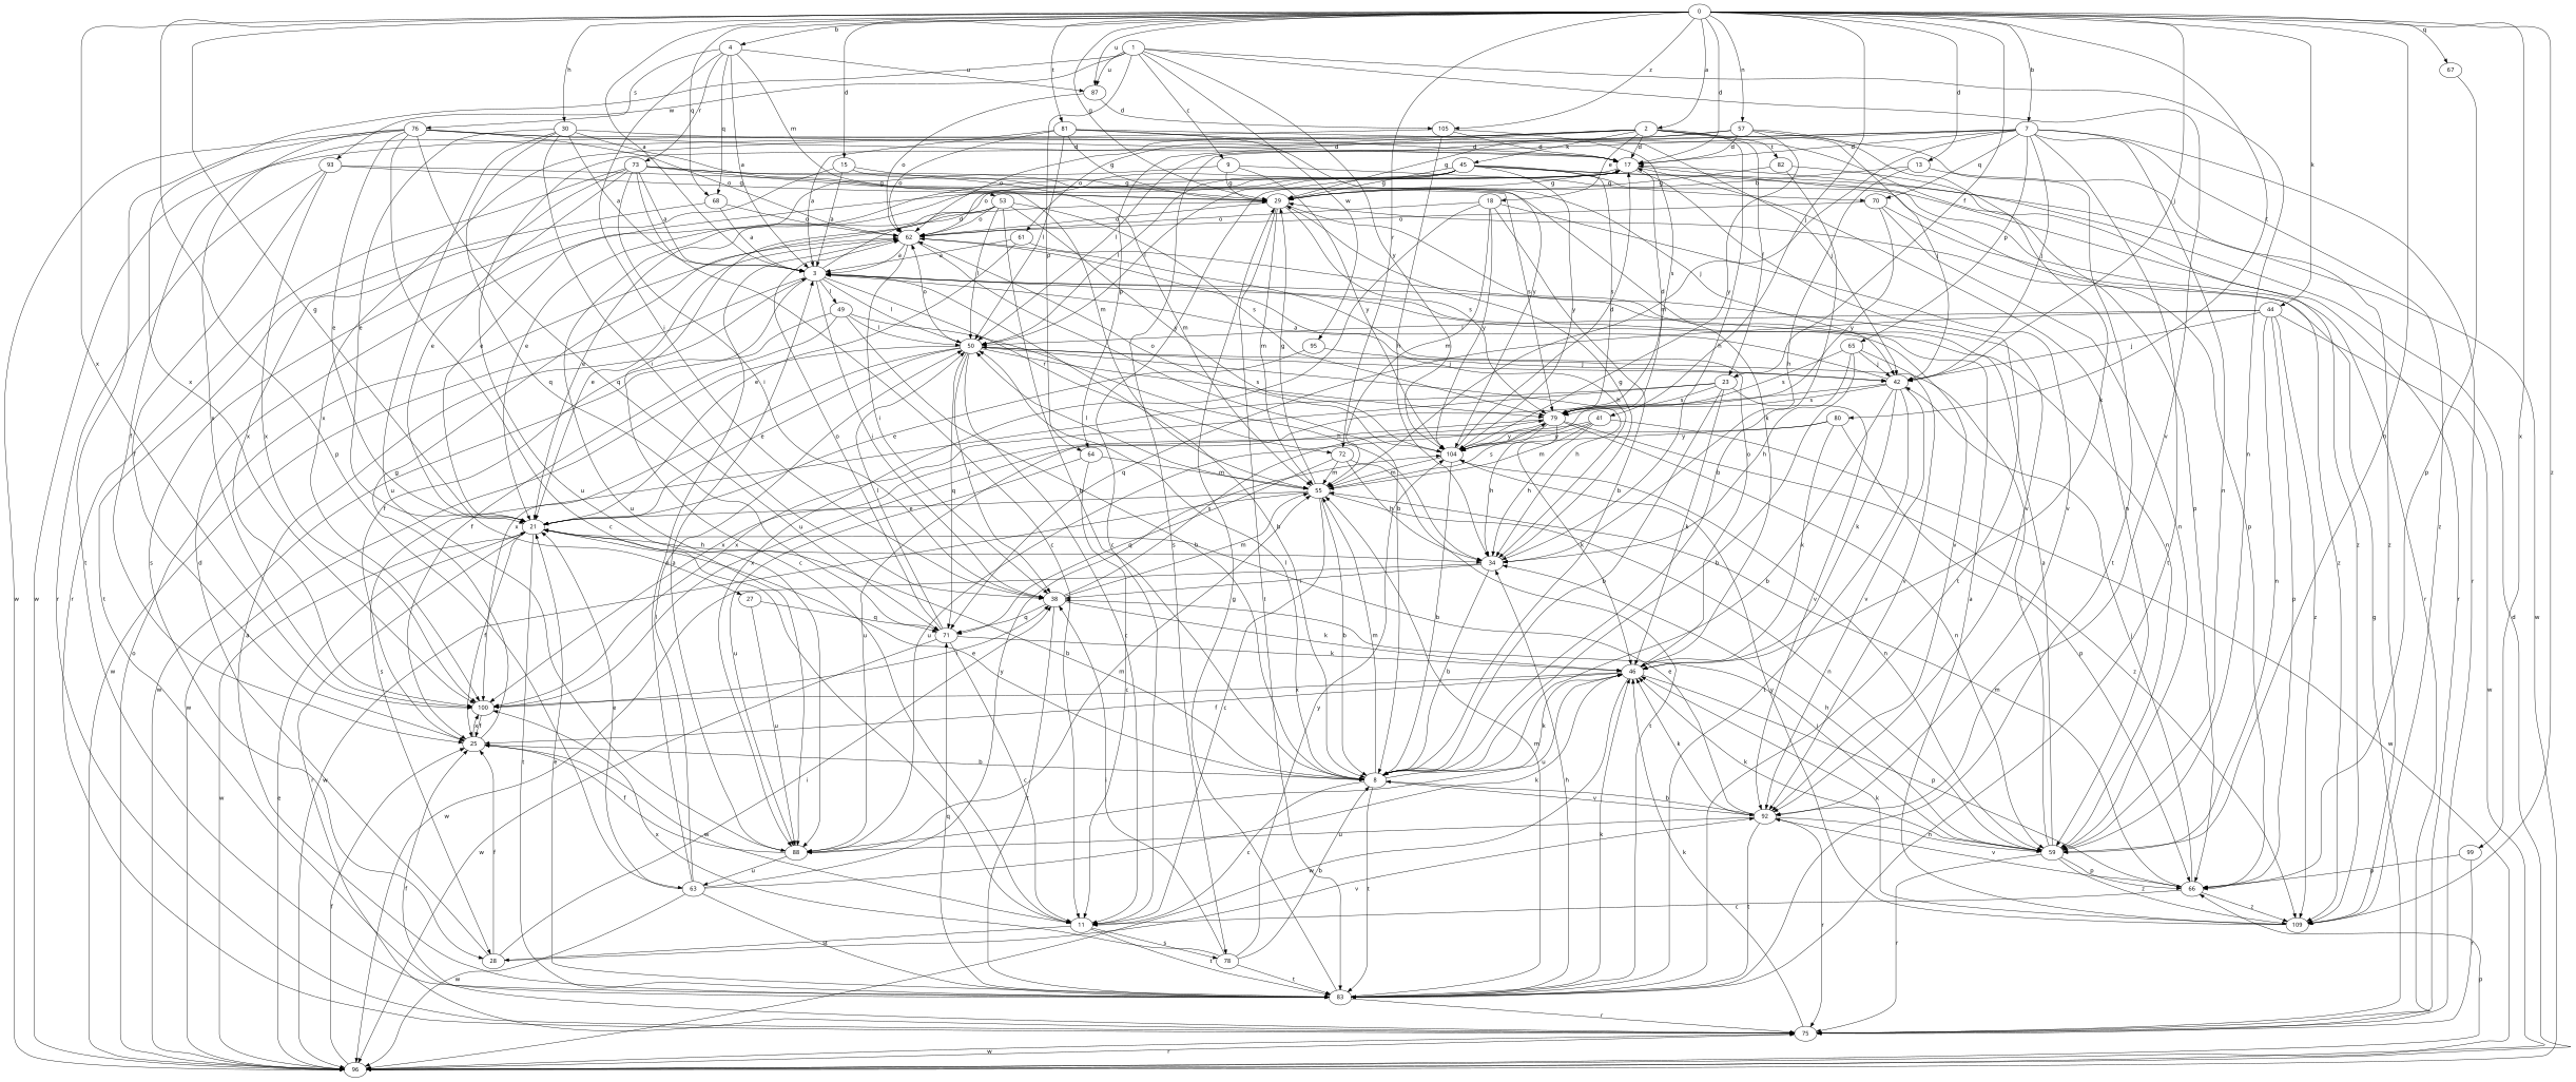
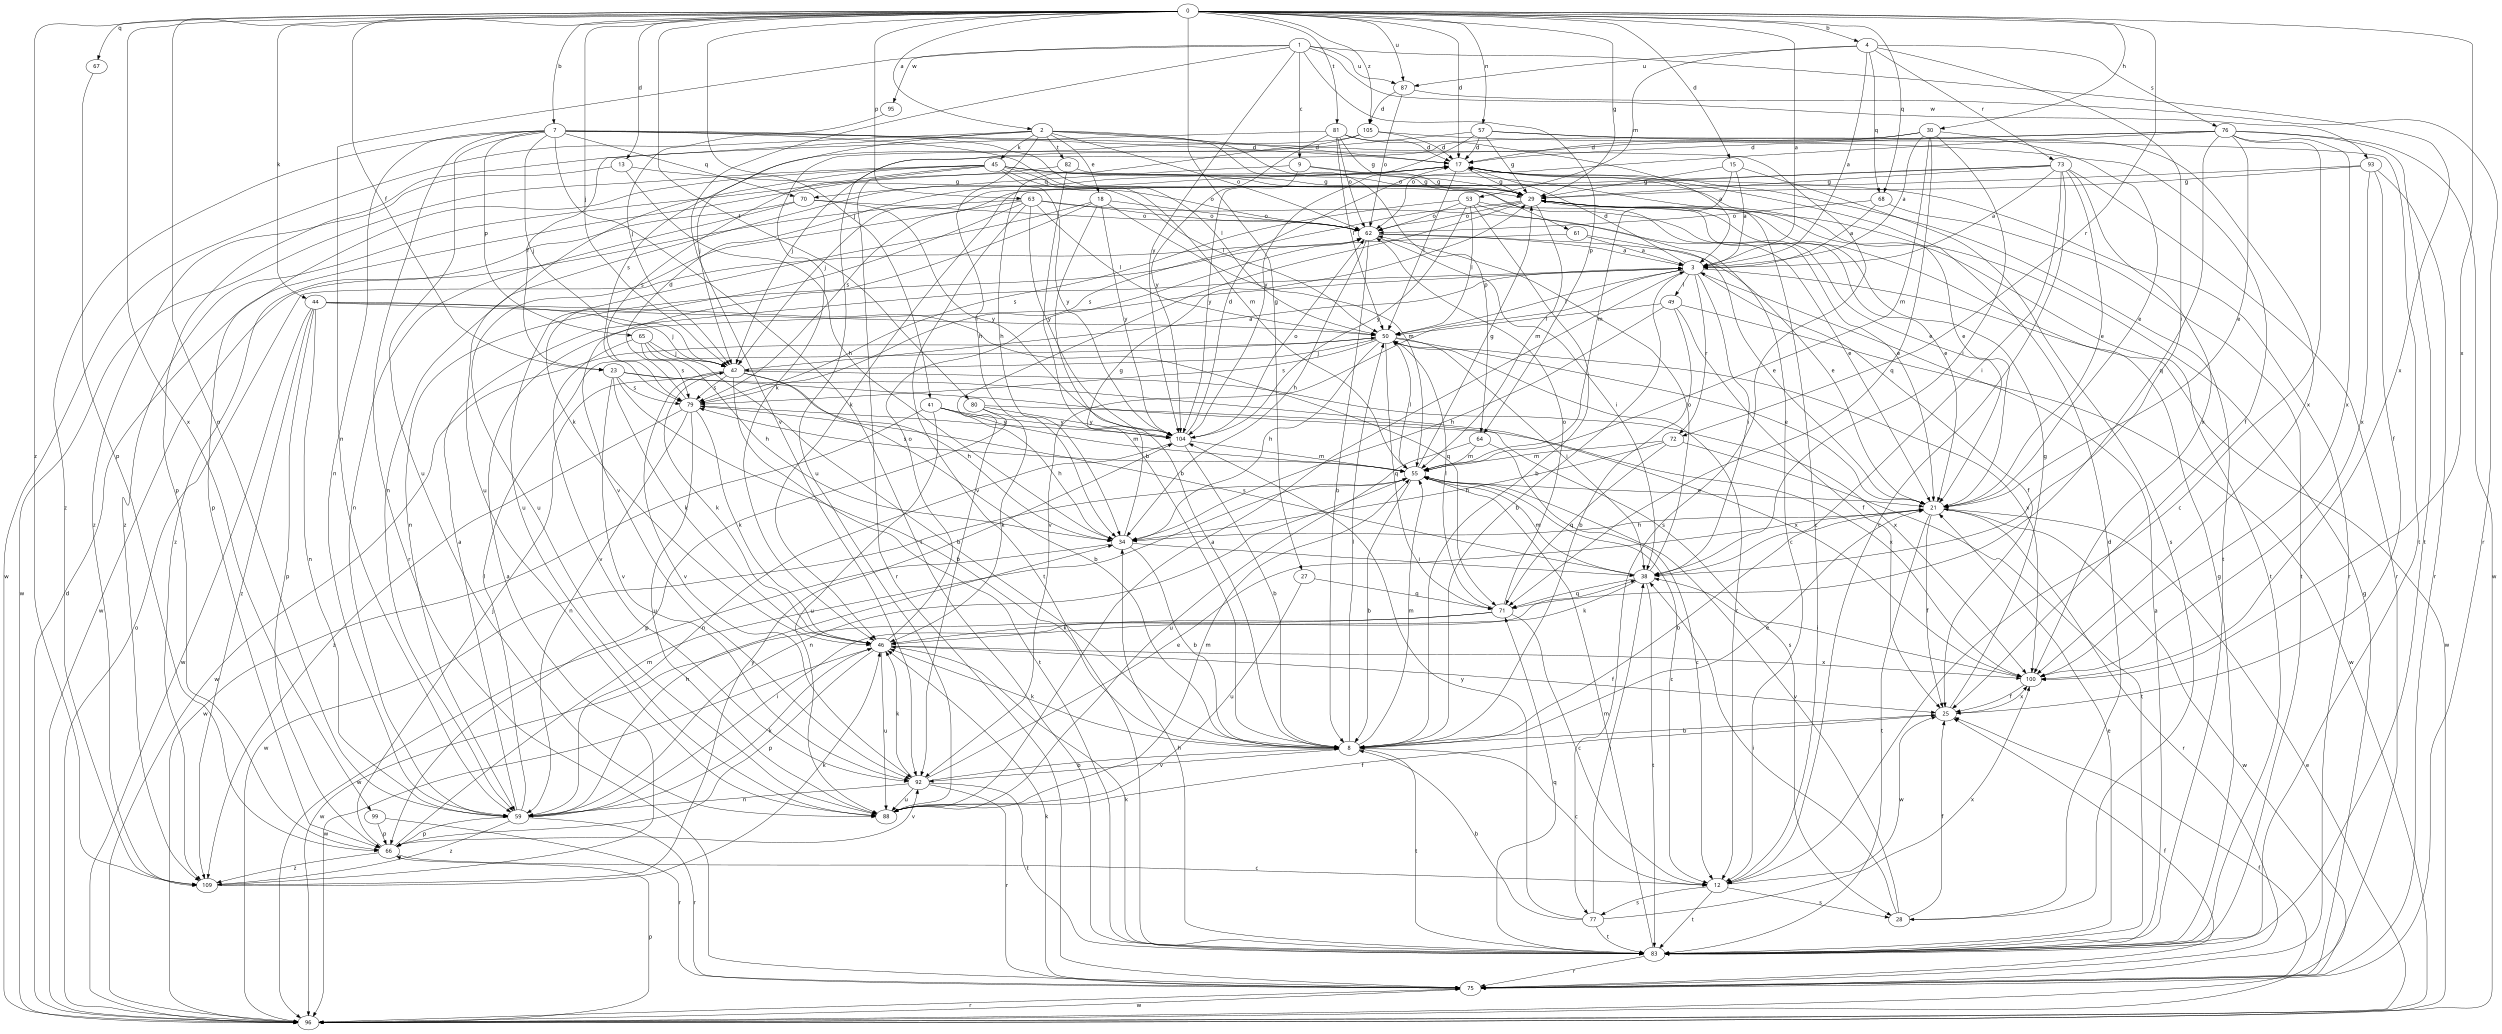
  strict digraph {
    fontname="Noto Sans"
    node [fontname="Noto Sans"]
    edge [fontname="Noto Sans"]
    0
    2
    3
    4
    7
    13
    15
    17
    23
    27
    29
    30
    41
    42
    44
    57
    59
    63
    67
    68
    72
    80
    81
    87
    99
    100
    105
    109
    64
    18
    34
    45
    61
    62
    82
    96
    92
    8
    25
    38
    49
    50
    53
    73
    76
    55
    65
    70
    75
-   77 [label=78]
+   77
    83
    88
    n53 [label=28]
-   12 [label=11]
+   12
    46
    79
    71
    21
    104
    66
    1
    9
    93
    95
    0 -> 2 [label=a]
    0 -> 3 [label=a]
    0 -> 4 [label=b]
    0 -> 7 [label=b]
    0 -> 13 [label=d]
    0 -> 15 [label=d]
    0 -> 17 [label=d]
    0 -> 23 [label=f]
    0 -> 27 [label=g]
    0 -> 29 [label=g]
    0 -> 30 [label=h]
    0 -> 41 [label=j]
    0 -> 42 [label=j]
    0 -> 44 [label=k]
    0 -> 57 [label=n]
    0 -> 59 [label=n]
    0 -> 63 [label=p]
    0 -> 67 [label=q]
    0 -> 68 [label=q]
    0 -> 72 [label=r]
    0 -> 80 [label=t]
    0 -> 81 [label=t]
    0 -> 87 [label=u]
    0 -> 99 [label=x]
    0 -> 100 [label=x]
    0 -> 105 [label=z]
    0 -> 109 [label=z]
    2 -> 17 [label=d]
    2 -> 23 [label=f]
    2 -> 42 [label=j]
    2 -> 64 [label=p]
    2 -> 18 [label=e]
    2 -> 34 [label=h]
    2 -> 45 [label=k]
    2 -> 61 [label=o]
    2 -> 62 [label=o]
    2 -> 82 [label=t]
    2 -> 96 [label=w]
    3 -> 17 [label=d]
    3 -> 72 [label=r]
    3 -> 96 [label=w]
    3 -> 92 [label=v]
    3 -> 8 [label=b]
    3 -> 25 [label=f]
    3 -> 38 [label=i]
    3 -> 49 [label=l]
    3 -> 50 [label=l]
    4 -> 3 [label=a]
    4 -> 68 [label=q]
    4 -> 87 [label=u]
    4 -> 38 [label=i]
    4 -> 53 [label=m]
    4 -> 73 [label=r]
    4 -> 76 [label=s]
    7 -> 17 [label=d]
    7 -> 42 [label=j]
    7 -> 59 [label=n]
    7 -> 109 [label=z]
    7 -> 50 [label=l]
    7 -> 55 [label=m]
    7 -> 65 [label=p]
    7 -> 70 [label=q]
    7 -> 75 [label=r]
    7 -> 77 [label=s]
    7 -> 83 [label=t]
    7 -> 88 [label=u]
-   13 -> 29 [label=b]
+   13 -> 29 [label=g]
    13 -> 109 [label=z]
    13 -> 34 [label=h]
    15 -> 3 [label=a]
    15 -> 29 [label=g]
    15 -> 55 [label=m]
    15 -> n53 [label=s]
    17 -> 29 [label=g]
    17 -> 59 [label=n]
    17 -> 50 [label=l]
    17 -> 75 [label=r]
    17 -> 83 [label=t]
    17 -> 12 [label=c]
    23 -> 100 [label=x]
    23 -> 92 [label=v]
    23 -> 8 [label=b]
    23 -> n53 [label=s]
    23 -> 46 [label=k]
    23 -> 79 [label=s]
    27 -> 88 [label=u]
    27 -> 71 [label=q]
    29 -> 62 [label=o]
    29 -> 92 [label=v]
    29 -> 55 [label=m]
    29 -> 83 [label=t]
    29 -> 79 [label=s]
-   95 -> 21 [label=e]
+   29 -> 21 [label=e]
    30 -> 3 [label=a]
    30 -> 17 [label=d]
    30 -> 38 [label=i]
    30 -> 55 [label=m]
    30 -> 88 [label=u]
    30 -> 71 [label=q]
    30 -> 21 [label=e]
    41 -> 34 [label=h]
    41 -> 96 [label=w]
    41 -> 55 [label=m]
    41 -> 88 [label=u]
    41 -> 104 [label=y]
    42 -> 3 [label=a]
    42 -> 100 [label=x]
    42 -> 92 [label=v]
    42 -> 8 [label=b]
    42 -> 83 [label=t]
    42 -> 46 [label=k]
    42 -> 79 [label=s]
    44 -> 42 [label=j]
    44 -> 59 [label=n]
    44 -> 109 [label=z]
    44 -> 96 [label=w]
    44 -> 50 [label=l]
    44 -> 71 [label=q]
    44 -> 66 [label=p]
    57 -> 17 [label=d]
    57 -> 29 [label=g]
    57 -> 100 [label=x]
    57 -> 83 [label=t]
    57 -> 46 [label=k]
    57 -> 104 [label=y]
    59 -> 3 [label=a]
    59 -> 109 [label=z]
    59 -> 34 [label=h]
    59 -> 38 [label=i]
    59 -> 50 [label=l]
    59 -> 75 [label=r]
    59 -> 46 [label=k]
    59 -> 66 [label=p]
    63 -> 62 [label=o]
    63 -> 96 [label=w]
    63 -> 50 [label=l]
    63 -> 83 [label=t]
-   88 -> 63 [label=u]
+   63 -> 88 [label=u]
    63 -> 46 [label=k]
    63 -> 21 [label=e]
    63 -> 104 [label=y]
    67 -> 66 [label=p]
    68 -> 3 [label=a]
    68 -> 62 [label=o]
    68 -> 83 [label=t]
    72 -> 34 [label=h]
    72 -> 55 [label=m]
    72 -> 83 [label=t]
    72 -> 71 [label=q]
    80 -> 100 [label=x]
    80 -> 46 [label=k]
    80 -> 104 [label=y]
    80 -> 66 [label=p]
    81 -> 3 [label=a]
    81 -> 17 [label=d]
    81 -> 29 [label=g]
    81 -> 62 [label=o]
    81 -> 50 [label=l]
    81 -> 104 [label=y]
    81 -> 66 [label=p]
    87 -> 105 [label=d]
    87 -> 62 [label=o]
+   87 -> 75 [label=r]
    99 -> 75 [label=r]
    99 -> 66 [label=p]
    100 -> 25 [label=f]
    100 -> 38 [label=i]
    105 -> 17 [label=d]
    105 -> 34 [label=h]
    105 -> 25 [label=f]
    105 -> 79 [label=s]
    109 -> 3 [label=a]
    109 -> 46 [label=k]
    109 -> 104 [label=y]
    64 -> 55 [label=m]
    64 -> 88 [label=u]
    64 -> 12 [label=c]
    18 -> 62 [label=o]
    18 -> 92 [label=v]
    18 -> 8 [label=b]
    18 -> 55 [label=m]
    18 -> 88 [label=u]
    18 -> 104 [label=y]
    34 -> 29 [label=g]
    34 -> 96 [label=w]
    34 -> 8 [label=b]
    34 -> 38 [label=i]
    45 -> 29 [label=g]
    45 -> 62 [label=o]
    45 -> 96 [label=w]
    45 -> 50 [label=l]
    45 -> 75 [label=r]
    45 -> 88 [label=u]
    45 -> 79 [label=s]
    45 -> 21 [label=e]
    45 -> 104 [label=y]
    45 -> 66 [label=p]
    61 -> 3 [label=a]
    61 -> 59 [label=n]
    61 -> 21 [label=e]
    62 -> 3 [label=a]
    62 -> 34 [label=h]
    62 -> 8 [label=b]
    62 -> 38 [label=i]
    62 -> 21 [label=e]
    82 -> 29 [label=g]
    82 -> 109 [label=z]
    82 -> 8 [label=b]
    96 -> 17 [label=d]
    96 -> 62 [label=o]
    96 -> 25 [label=f]
    96 -> 75 [label=r]
    96 -> 21 [label=e]
    96 -> 66 [label=p]
    92 -> 59 [label=n]
    92 -> 8 [label=b]
    92 -> 75 [label=r]
    92 -> 83 [label=t]
    92 -> 88 [label=u]
    92 -> 46 [label=k]
    92 -> 21 [label=e]
    8 -> 92 [label=v]
    8 -> 50 [label=l]
    8 -> 55 [label=m]
    8 -> 83 [label=t]
    8 -> 12 [label=c]
    8 -> 46 [label=k]
    8 -> 21 [label=e]
    25 -> 29 [label=g]
    25 -> 100 [label=x]
    25 -> 8 [label=b]
-   50 -> 62 [label=o]
+   38 -> 62 [label=o]
    38 -> 55 [label=m]
    38 -> 83 [label=t]
    38 -> 46 [label=k]
    38 -> 79 [label=s]
    38 -> 71 [label=q]
    49 -> 34 [label=h]
    49 -> 96 [label=w]
    49 -> 8 [label=b]
    49 -> 25 [label=f]
    49 -> 50 [label=l]
    50 -> 42 [label=j]
    50 -> 100 [label=x]
    50 -> 34 [label=h]
    50 -> 96 [label=w]
    50 -> 38 [label=i]
    50 -> 12 [label=c]
    50 -> 79 [label=s]
    50 -> 71 [label=q]
    50 -> 21 [label=e]
    53 -> 62 [label=o]
    53 -> 8 [label=b]
    53 -> 50 [label=l]
    53 -> 12 [label=c]
    53 -> 79 [label=s]
    53 -> 21 [label=e]
    53 -> 104 [label=y]
    73 -> 3 [label=a]
    73 -> 29 [label=g]
    73 -> 42 [label=j]
    73 -> 100 [label=x]
    73 -> 38 [label=i]
    73 -> 75 [label=r]
    73 -> 12 [label=c]
    73 -> 46 [label=k]
    73 -> 21 [label=e]
    76 -> 17 [label=d]
    76 -> 42 [label=j]
    76 -> 100 [label=x]
    76 -> 62 [label=o]
    76 -> 96 [label=w]
    76 -> 83 [label=t]
    76 -> 12 [label=c]
    76 -> 71 [label=q]
    76 -> 21 [label=e]
    55 -> 29 [label=g]
    55 -> 59 [label=n]
    55 -> 96 [label=w]
    55 -> 8 [label=b]
    55 -> 50 [label=l]
    55 -> 12 [label=c]
    55 -> 79 [label=s]
    55 -> 21 [label=e]
    65 -> 42 [label=j]
    65 -> 34 [label=h]
    65 -> 92 [label=v]
    65 -> 8 [label=b]
    65 -> 79 [label=s]
    70 -> 59 [label=n]
    70 -> 109 [label=z]
    70 -> 62 [label=o]
    70 -> 104 [label=y]
    75 -> 29 [label=g]
    75 -> 96 [label=w]
    75 -> 25 [label=f]
    75 -> 46 [label=k]
    77 -> 100 [label=x]
    77 -> 8 [label=b]
    77 -> 38 [label=i]
    77 -> 83 [label=t]
    77 -> 104 [label=y]
    83 -> 3 [label=a]
    83 -> 29 [label=g]
    83 -> 34 [label=h]
    83 -> 55 [label=m]
    83 -> 75 [label=r]
    83 -> 46 [label=k]
    83 -> 71 [label=q]
    83 -> 21 [label=e]
    88 -> 3 [label=a]
    88 -> 25 [label=f]
    88 -> 55 [label=m]
    n53 -> 17 [label=d]
-   n53 -> 92 [label=v]
+   n53 -> 55 [label=v]
    n53 -> 25 [label=f]
    n53 -> 38 [label=i]
    12 -> 25 [label=w]
    12 -> 77 [label=s]
    12 -> 83 [label=t]
    12 -> n53 [label=s]
    46 -> 100 [label=x]
    46 -> 62 [label=o]
    46 -> 96 [label=w]
    46 -> 25 [label=f]
    46 -> 88 [label=u]
    46 -> 66 [label=p]
    79 -> 17 [label=d]
    79 -> 59 [label=n]
    79 -> 109 [label=z]
-   79 -> 34 [label=h]
+   42 -> 34 [label=h]
    79 -> 88 [label=u]
    79 -> 46 [label=k]
    79 -> 104 [label=y]
    71 -> 62 [label=o]
    71 -> 96 [label=w]
    71 -> 50 [label=l]
    71 -> 12 [label=c]
    71 -> 46 [label=k]
    21 -> 34 [label=h]
    21 -> 96 [label=w]
    21 -> 8 [label=b]
    21 -> 25 [label=f]
    21 -> 75 [label=r]
    21 -> 83 [label=t]
    104 -> 17 [label=d]
    104 -> 59 [label=n]
    104 -> 62 [label=o]
    104 -> 8 [label=b]
    104 -> 55 [label=m]
    66 -> 42 [label=j]
    66 -> 109 [label=z]
    66 -> 92 [label=v]
    66 -> 55 [label=m]
    66 -> 12 [label=c]
    1 -> 59 [label=n]
    1 -> 87 [label=u]
    1 -> 100 [label=x]
    1 -> 64 [label=p]
    1 -> 92 [label=v]
    1 -> 104 [label=y]
    1 -> 9 [label=c]
    1 -> 93 [label=w]
    1 -> 95 [label=w]
    9 -> 29 [label=g]
    9 -> 70 [label=q]
    9 -> 21 [label=e]
    9 -> 104 [label=y]
    93 -> 29 [label=g]
    93 -> 100 [label=x]
    93 -> 25 [label=f]
    93 -> 75 [label=r]
    93 -> 79 [label=s]
    95 -> 42 [label=j]
  }
